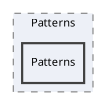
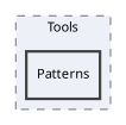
  digraph {
    compound=true
    n1 [color=grey25 fillcolor="#edf0f7" fontname=Calibrii fontsize=10 label=Patterns shape=box style="filled,bold,"]
    subgraph cluster_1 {
      bgcolor="#edf0f7"
      fontname=Calibrii
      fontsize=10
-     label=Patterns
+     label=Tools
      pencolor=grey50
      style="filled,dashed,"
      n1
    }
  }
